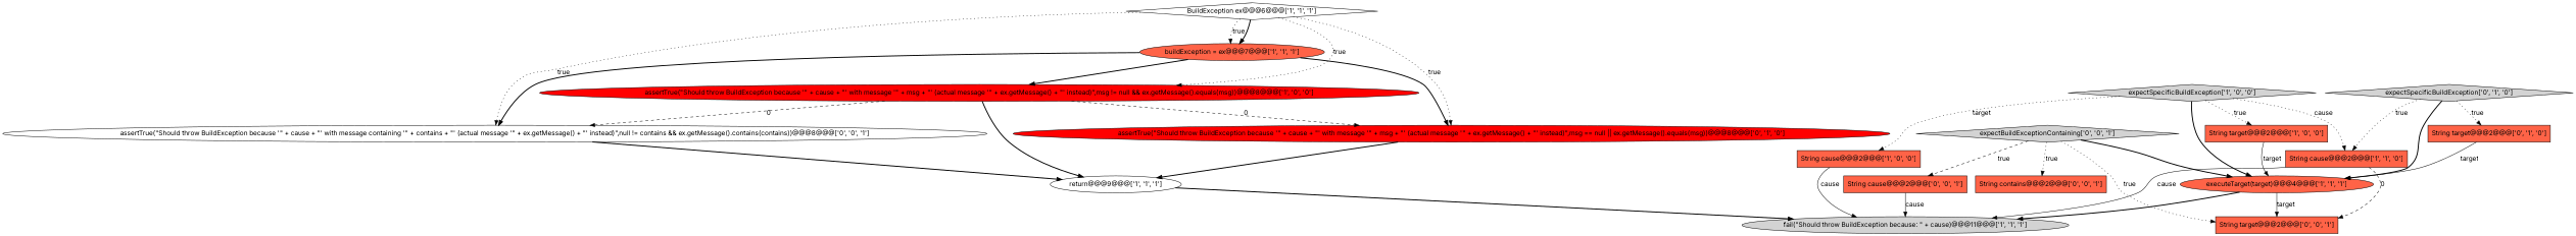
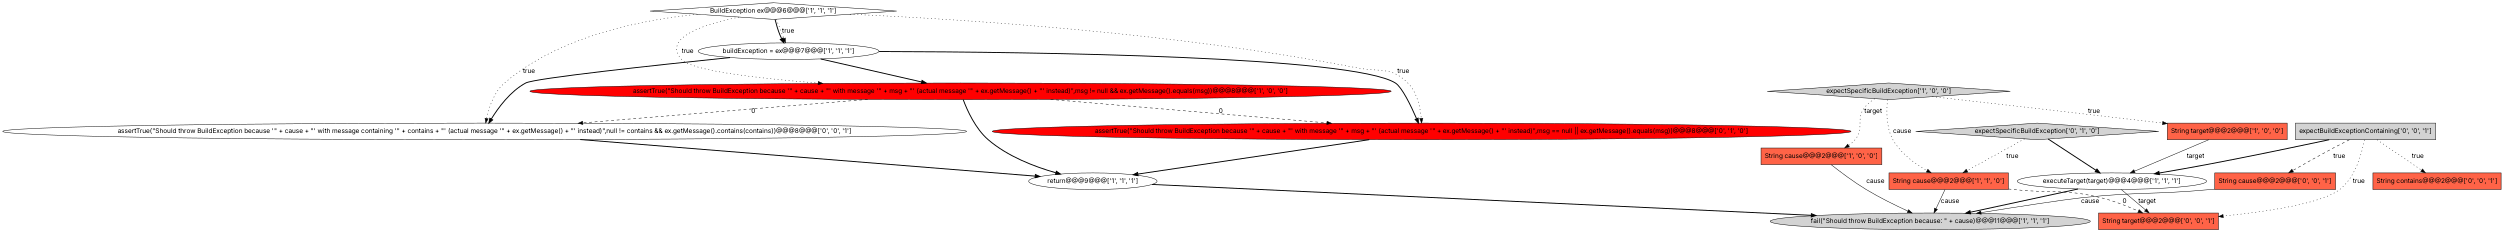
  digraph {
    fontname=Inter
    node [fillcolor=tomato fontname=Inter shape=ellipse style=filled]
    edge [fontname=Inter style=bold]
-   n1 [fillcolor=lightgray label="expectBuildExceptionContaining['0', '0', '1']" shape=diamond]
-   n2 [label="executeTarget(target)@@@4@@@['1', '1', '1']"]
+   n1 [fillcolor=lightgray label="expectBuildExceptionContaining['0', '0', '1']" shape=box]
+   n2 [fillcolor=white label="executeTarget(target)@@@4@@@['1', '1', '1']"]
    n3 [label="String target@@@2@@@['0', '0', '1']" shape=box]
    n4 [label="String contains@@@2@@@['0', '0', '1']" shape=box]
    n5 [label="String cause@@@2@@@['0', '0', '1']" shape=box]
    n6 [fillcolor=lightgray label="fail(\"Should throw BuildException because: \" + cause)@@@11@@@['1', '1', '1']"]
    n7 [fillcolor=lightgray label="expectSpecificBuildException['1', '0', '0']" shape=diamond]
    n8 [label="String cause@@@2@@@['1', '1', '0']" shape=box]
    n9 [label="String cause@@@2@@@['1', '0', '0']" shape=box]
    n10 [label="String target@@@2@@@['1', '0', '0']" shape=box]
    n11 [fillcolor=red label="assertTrue(\"Should throw BuildException because '\" + cause + \"' with message '\" + msg + \"' (actual message '\" + ex.getMessage() + \"' instead)\",msg == null || ex.getMessage().equals(msg))@@@8@@@['0', '1', '0']"]
    n12 [fillcolor=white label="return@@@9@@@['1', '1', '1']"]
    n13 [fillcolor=white label="BuildException ex@@@6@@@['1', '1', '1']" shape=diamond]
-   n14 [label="buildException = ex@@@7@@@['1', '1', '1']"]
+   n14 [fillcolor=white label="buildException = ex@@@7@@@['1', '1', '1']"]
    n15 [fillcolor=red label="assertTrue(\"Should throw BuildException because '\" + cause + \"' with message '\" + msg + \"' (actual message '\" + ex.getMessage() + \"' instead)\",msg != null && ex.getMessage().equals(msg))@@@8@@@['1', '0', '0']"]
    n16 [fillcolor=white label="assertTrue(\"Should throw BuildException because '\" + cause + \"' with message containing '\" + contains + \"' (actual message '\" + ex.getMessage() + \"' instead)\",null != contains && ex.getMessage().contains(contains))@@@8@@@['0', '0', '1']"]
    n17 [fillcolor=lightgray label="expectSpecificBuildException['0', '1', '0']" shape=diamond]
-   n18 [label="String target@@@2@@@['0', '1', '0']" shape=box]
    n1 -> n2
    n1 -> n3 [label=true style=dotted]
    n1 -> n4 [label=true style=dotted]
    n1 -> n5 [label=true style=dashed]
    n2 -> n3 [label=target style=solid]
    n2 -> n6
    n5 -> n6 [label=cause style=solid]
-   n7 -> n2
    n7 -> n8 [label=cause style=dotted]
    n7 -> n9 [label=target style=dotted]
    n7 -> n10 [label=true style=dotted]
    n8 -> n3 [label=0 style=dashed]
    n8 -> n6 [label=cause style=solid]
    n9 -> n6 [label=cause style=solid]
    n10 -> n2 [label=target style=solid]
    n11 -> n12
    n12 -> n6
    n13 -> n11 [label=true style=dotted]
    n13 -> n14 [label=true style=dotted]
    n13 -> n14
    n13 -> n15 [label=true style=dotted]
    n13 -> n16 [label=true style=dotted]
    n14 -> n11
    n14 -> n15
    n14 -> n16
    n15 -> n11 [label=0 style=dashed]
    n15 -> n12
    n15 -> n16 [label=0 style=dashed]
    n16 -> n12
    n17 -> n2
    n17 -> n8 [label=true style=dotted]
-   n17 -> n18 [label=true style=dotted]
-   n18 -> n2 [label=target style=solid]
  }
